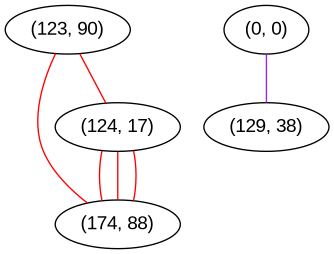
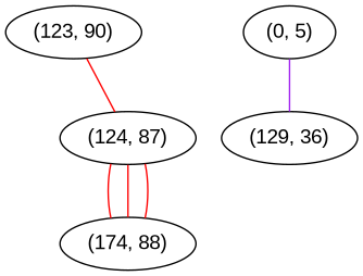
  graph {
    fontname="Liberation Sans"
    node [fontname="Liberation Sans"]
    edge [color=red fontname="Liberation Sans" weight=1]
    n1 [label="(174, 88)"]
    "(123, 90)"
-   "(124, 87)" [label="(124, 17)"]
-   "(0, 0)"
-   "(129, 38)"
-   "(123, 90)" -- n1
+   "(124, 87)"
+   "(0, 0)" [label="(0, 5)"]
+   "(129, 38)" [label="(129, 36)"]
    "(123, 90)" -- "(124, 87)"
    "(124, 87)" -- n1
    "(124, 87)" -- n1
    "(124, 87)" -- n1
    "(0, 0)" -- "(129, 38)" [color=purple weight=4]
  }
